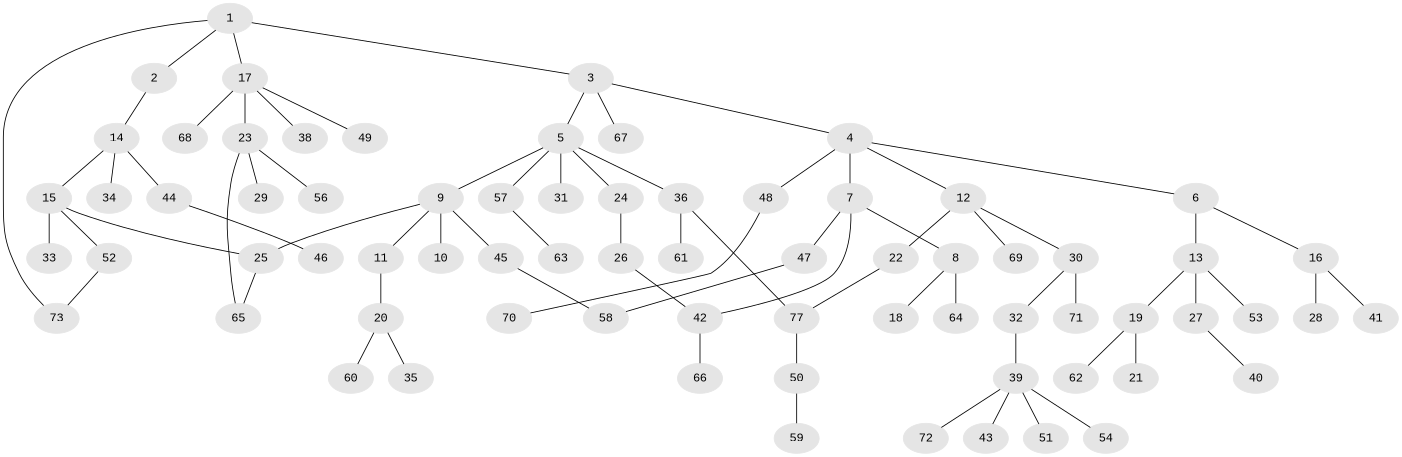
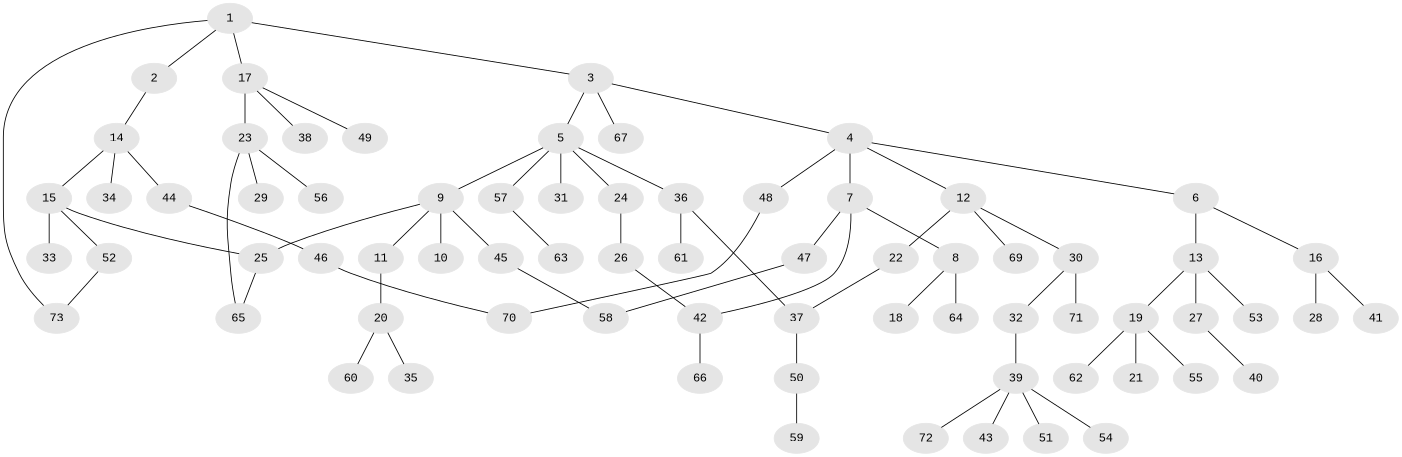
  graph {
    fontname="Liberation Mono"
    node [color=gray90 fontname="Liberation Mono" style=filled]
    edge [fontname="Liberation Mono"]
    1
    2
    3
    17
    73
    14
    4
    5
    67
    23
    38
    49
-   68
    15
    34
    44
    6
    7
    12
    48
    9
    24
    31
    36
    57
    13
    16
    8
    42
    47
    22
    30
    69
    70
    10
    11
    25
    45
    26
-   37 [label=77]
+   37
    61
    63
    19
    27
    53
    28
    41
    18
    64
    66
    58
    20
    65
    35
    60
    32
    71
    21
+   55
    62
    40
    33
    52
    46
    29
    56
    50
    39
    43
    51
    54
    72
    59
    1 -- 2
    1 -- 3
    1 -- 17
    1 -- 73
    2 -- 14
    3 -- 4
    3 -- 5
    3 -- 67
    17 -- 23
    17 -- 38
    17 -- 49
-   17 -- 68
    14 -- 15
    14 -- 34
    14 -- 44
    4 -- 6
    4 -- 7
    4 -- 12
    4 -- 48
    5 -- 9
    5 -- 24
    5 -- 31
    5 -- 36
    5 -- 57
    23 -- 65
    23 -- 29
    23 -- 56
    15 -- 25
    15 -- 33
    15 -- 52
    44 -- 46
    6 -- 13
    6 -- 16
    7 -- 8
    7 -- 42
    7 -- 47
    12 -- 22
    12 -- 30
    12 -- 69
    48 -- 70
    9 -- 10
    9 -- 11
    9 -- 25
    9 -- 45
    24 -- 26
    36 -- 37
    36 -- 61
    57 -- 63
    13 -- 19
    13 -- 27
    13 -- 53
    16 -- 28
    16 -- 41
    8 -- 18
    8 -- 64
    42 -- 66
    47 -- 58
    22 -- 37
    30 -- 32
    30 -- 71
    11 -- 20
    25 -- 65
    45 -- 58
    26 -- 42
    37 -- 50
    19 -- 21
+   19 -- 55
    19 -- 62
    27 -- 40
    20 -- 35
    20 -- 60
    32 -- 39
    52 -- 73
+   46 -- 70
    50 -- 59
    39 -- 43
    39 -- 51
    39 -- 54
    39 -- 72
  }
